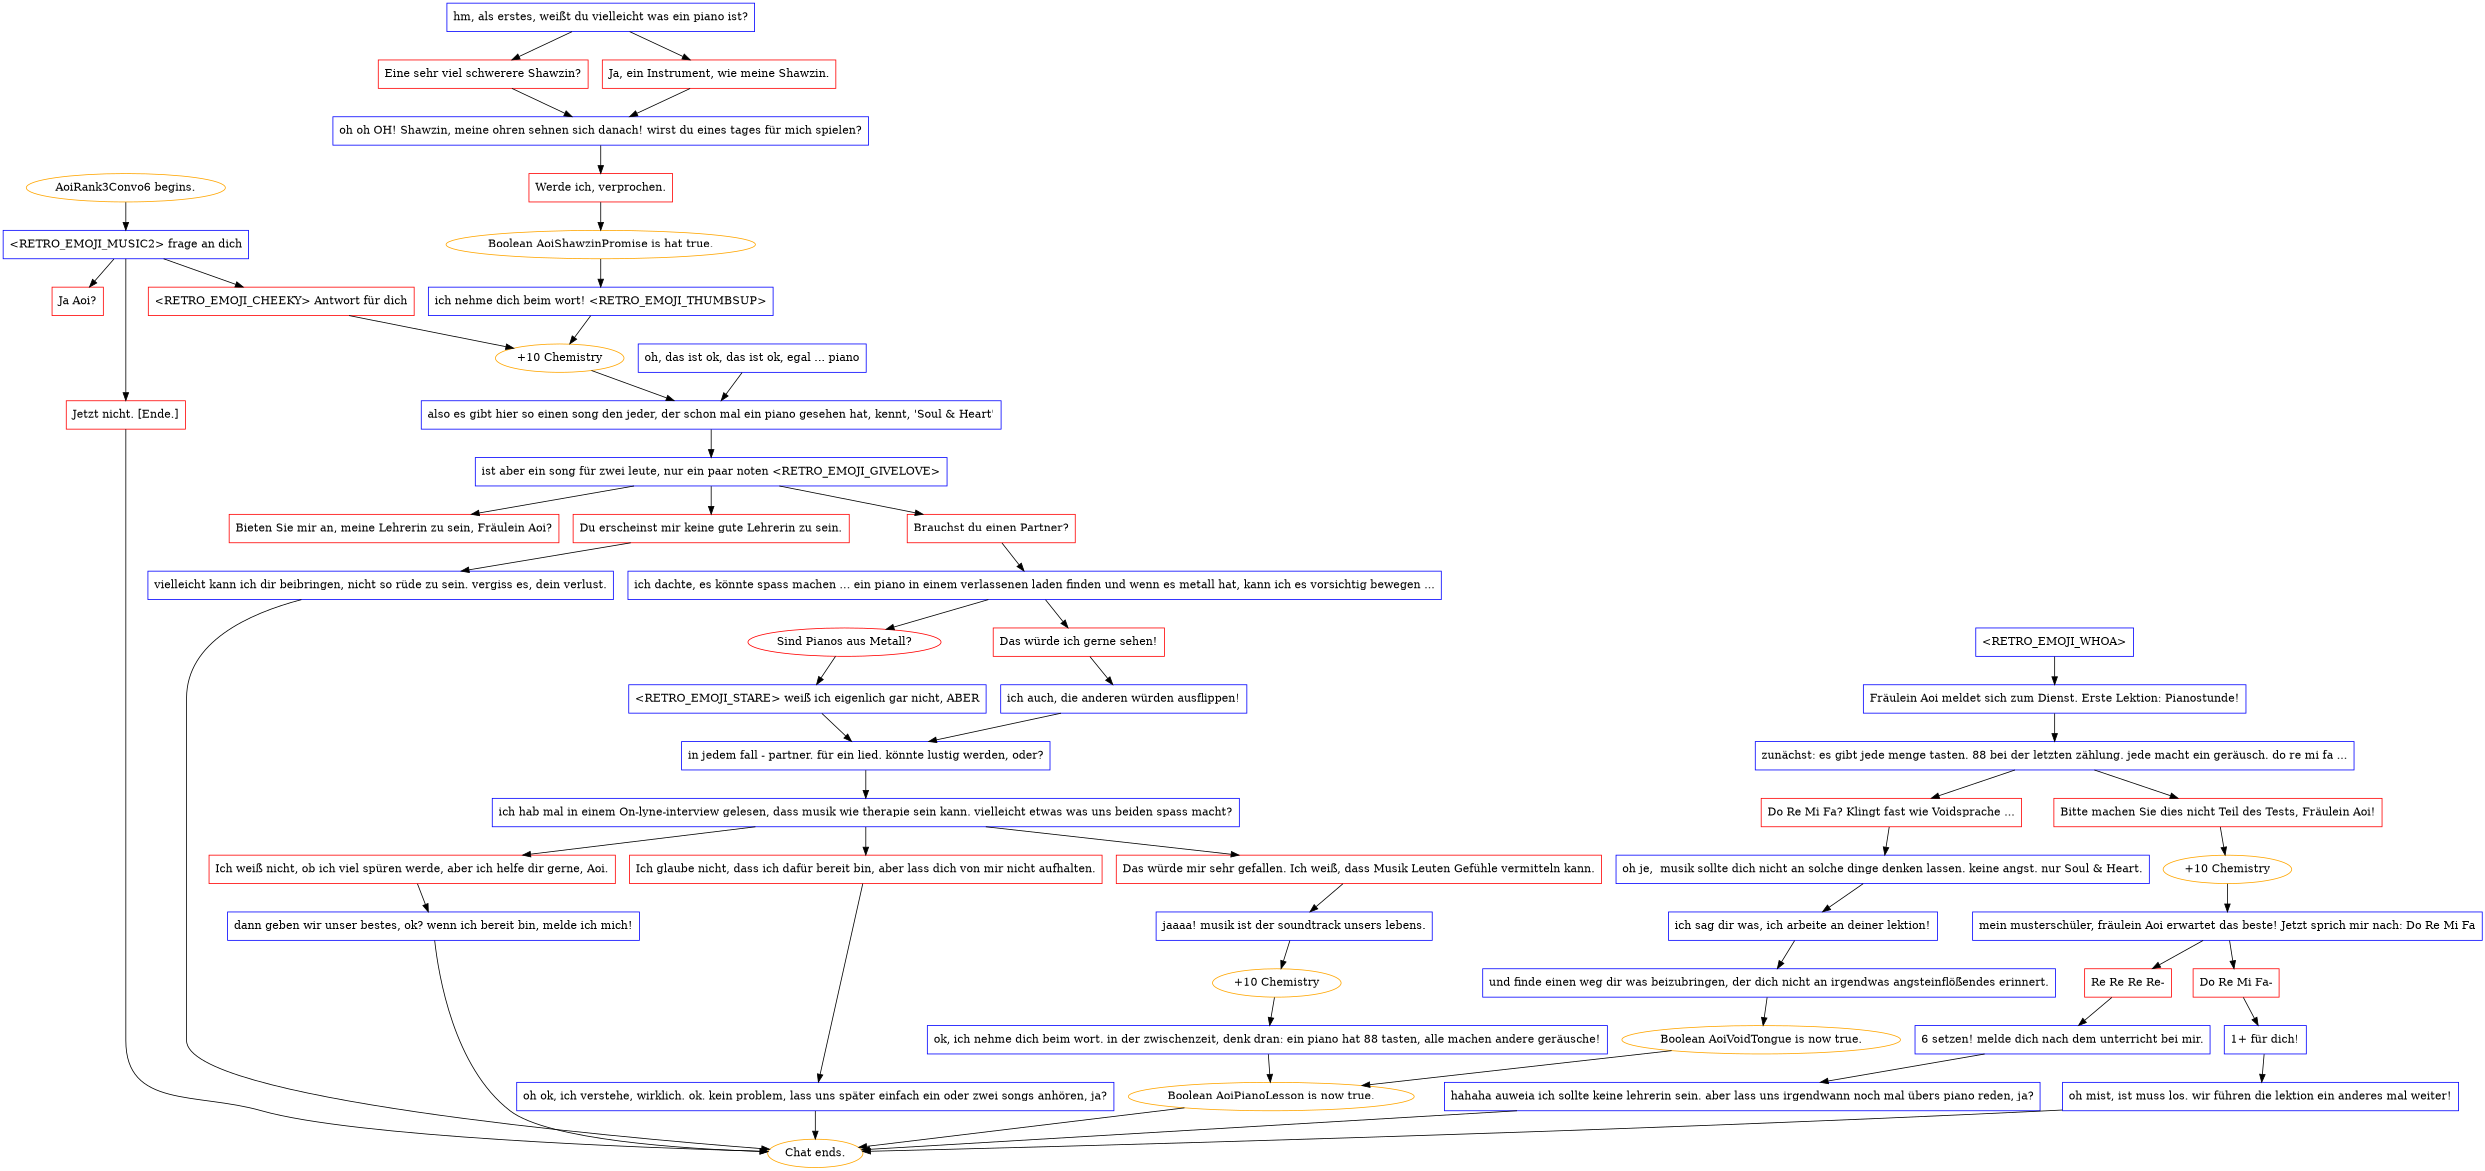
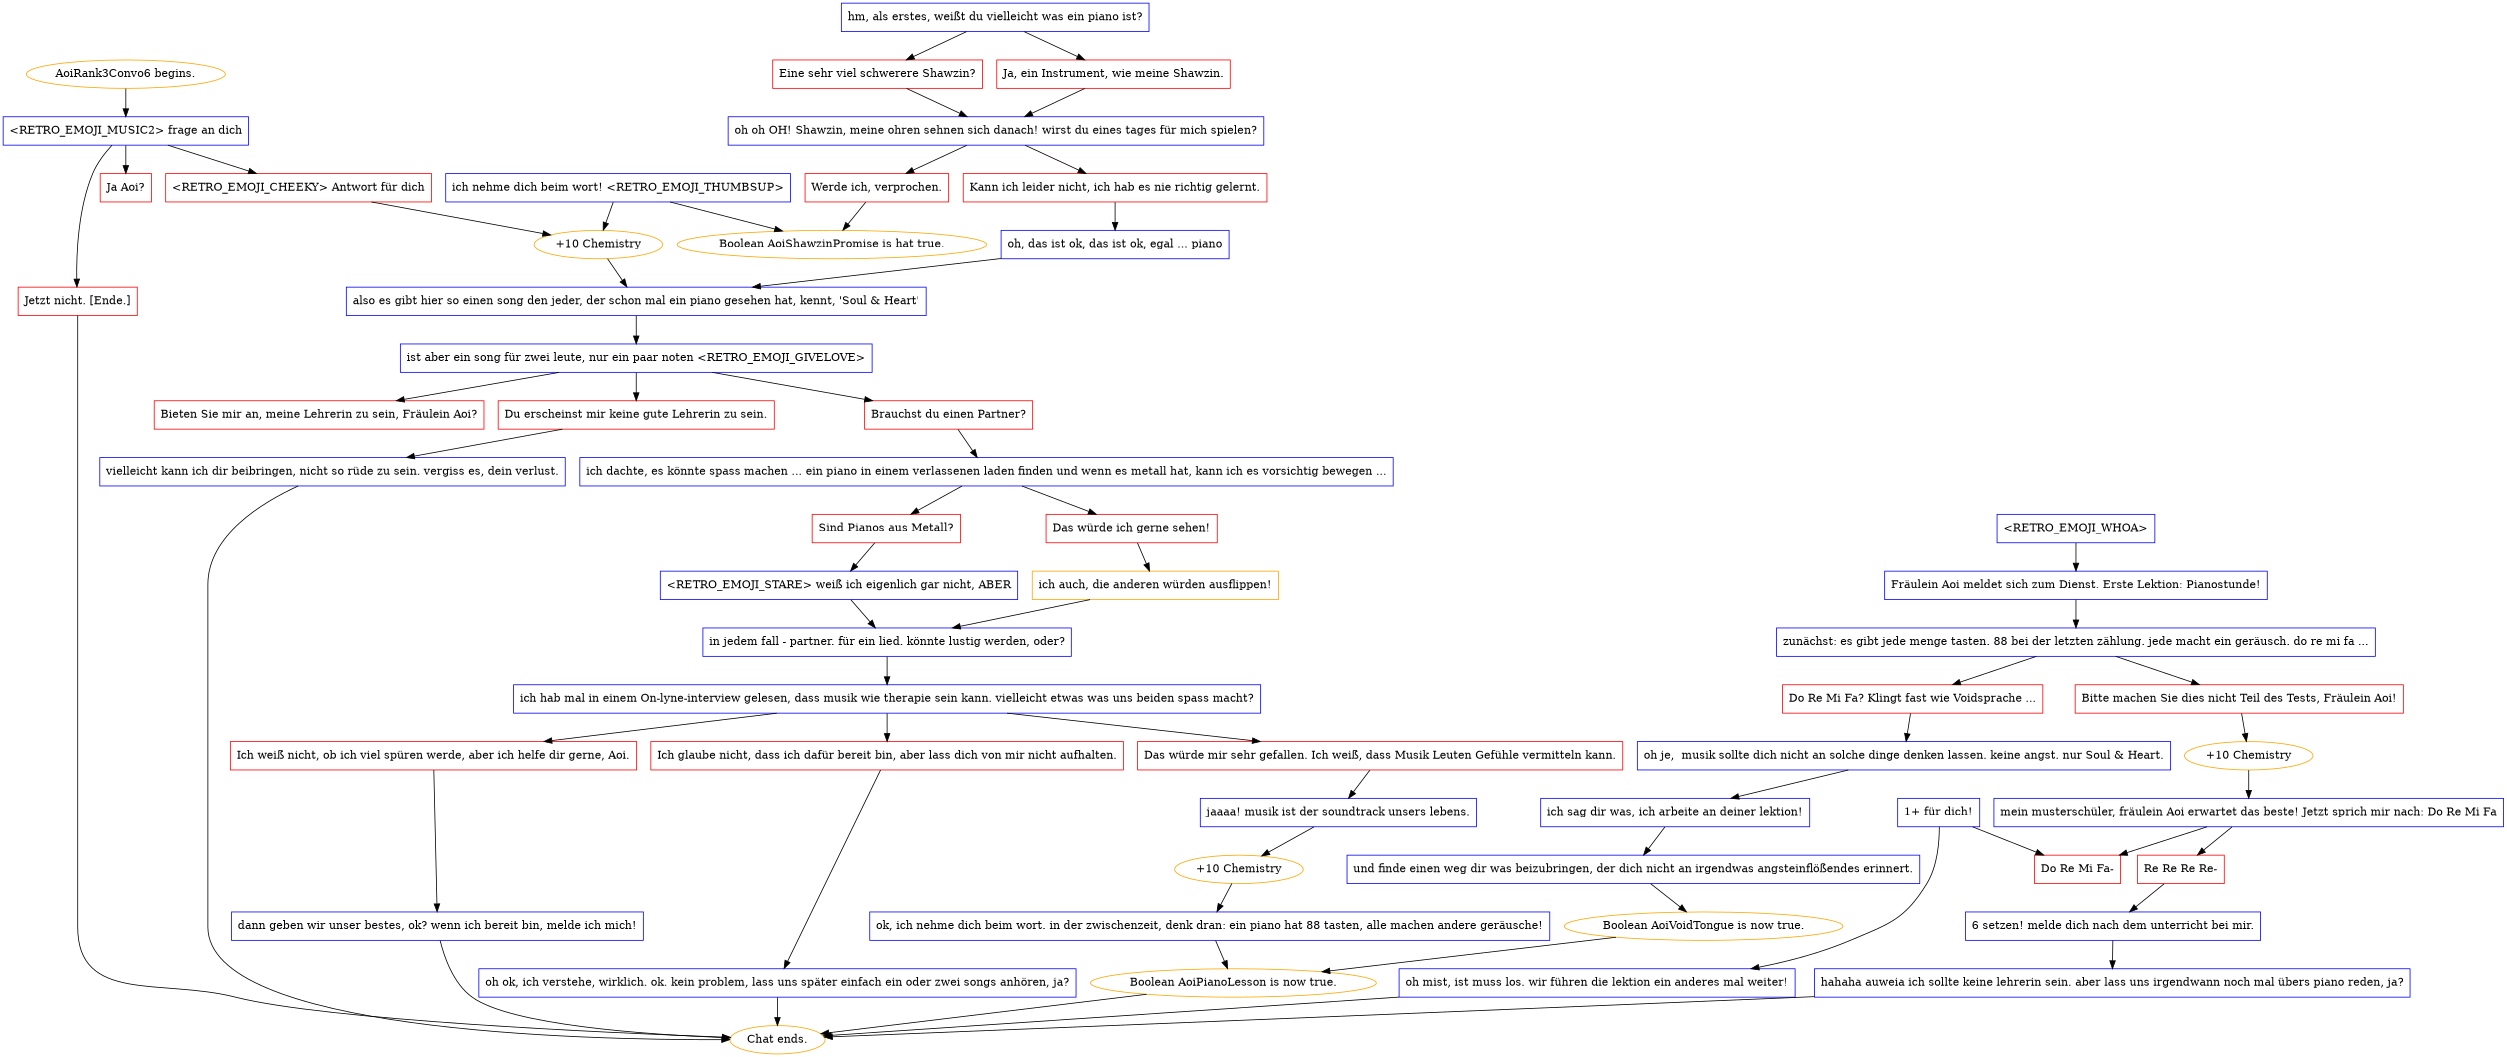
  digraph {
    node [color=blue shape=box]
    "AoiRank3Convo6 begins." [color=orange shape=""]
    n2 [label="<RETRO_EMOJI_MUSIC2> frage an dich"]
    n3 [color=red label="<RETRO_EMOJI_CHEEKY> Antwort für dich"]
    n4 [color=red label="Ja Aoi?"]
    n5 [color=red label="Jetzt nicht. [Ende.]"]
    n6 [color=orange label="+10 Chemistry" shape=""]
    "Chat ends." [color=orange shape=""]
    n8 [label="also es gibt hier so einen song den jeder, der schon mal ein piano gesehen hat, kennt, 'Soul & Heart'"]
    n9 [label="hm, als erstes, weißt du vielleicht was ein piano ist?"]
    n10 [color=red label="Eine sehr viel schwerere Shawzin?"]
    n11 [color=red label="Ja, ein Instrument, wie meine Shawzin."]
    n12 [label="ist aber ein song für zwei leute, nur ein paar noten <RETRO_EMOJI_GIVELOVE>"]
    n13 [label="oh oh OH! Shawzin, meine ohren sehnen sich danach! wirst du eines tages für mich spielen?"]
    n14 [color=red label="Brauchst du einen Partner?"]
    n15 [color=red label="Bieten Sie mir an, meine Lehrerin zu sein, Fräulein Aoi?"]
    n16 [color=red label="Du erscheinst mir keine gute Lehrerin zu sein."]
    n17 [color=red label="Werde ich, verprochen."]
+   n18 [color=red label="Kann ich leider nicht, ich hab es nie richtig gelernt."]
    n19 [label="ich dachte, es könnte spass machen ... ein piano in einem verlassenen laden finden und wenn es metall hat, kann ich es vorsichtig bewegen ..."]
    n20 [label="vielleicht kann ich dir beibringen, nicht so rüde zu sein. vergiss es, dein verlust."]
    n21 [color=orange label="Boolean AoiShawzinPromise is hat true." shape=""]
    n22 [label="oh, das ist ok, das ist ok, egal ... piano"]
-   n23 [color=red label="Sind Pianos aus Metall?" shape=ellipse]
+   n23 [color=red label="Sind Pianos aus Metall?"]
    n24 [color=red label="Das würde ich gerne sehen!"]
    n25 [label="<RETRO_EMOJI_WHOA>"]
    n26 [label="Fräulein Aoi meldet sich zum Dienst. Erste Lektion: Pianostunde!"]
    n27 [label="ich nehme dich beim wort! <RETRO_EMOJI_THUMBSUP>"]
    n28 [label="<RETRO_EMOJI_STARE> weiß ich eigenlich gar nicht, ABER"]
-   n29 [label="ich auch, die anderen würden ausflippen!"]
+   n29 [color=orange label="ich auch, die anderen würden ausflippen!"]
    n30 [label="zunächst: es gibt jede menge tasten. 88 bei der letzten zählung. jede macht ein geräusch. do re mi fa ..."]
    n31 [label="in jedem fall - partner. für ein lied. könnte lustig werden, oder?"]
    n32 [color=red label="Do Re Mi Fa? Klingt fast wie Voidsprache ..."]
    n33 [color=red label="Bitte machen Sie dies nicht Teil des Tests, Fräulein Aoi!"]
    n34 [label="ich hab mal in einem On-lyne-interview gelesen, dass musik wie therapie sein kann. vielleicht etwas was uns beiden spass macht?"]
    n35 [label="oh je,  musik sollte dich nicht an solche dinge denken lassen. keine angst. nur Soul & Heart."]
    n36 [color=orange label="+10 Chemistry" shape=""]
    n37 [color=red label="Ich glaube nicht, dass ich dafür bereit bin, aber lass dich von mir nicht aufhalten."]
    n38 [color=red label="Das würde mir sehr gefallen. Ich weiß, dass Musik Leuten Gefühle vermitteln kann."]
    n39 [color=red label="Ich weiß nicht, ob ich viel spüren werde, aber ich helfe dir gerne, Aoi."]
    n40 [label="ich sag dir was, ich arbeite an deiner lektion!"]
    n41 [label="mein musterschüler, fräulein Aoi erwartet das beste! Jetzt sprich mir nach: Do Re Mi Fa"]
    n42 [label="oh ok, ich verstehe, wirklich. ok. kein problem, lass uns später einfach ein oder zwei songs anhören, ja?"]
    n43 [label="jaaaa! musik ist der soundtrack unsers lebens."]
    n44 [label="dann geben wir unser bestes, ok? wenn ich bereit bin, melde ich mich!"]
    n45 [label="und finde einen weg dir was beizubringen, der dich nicht an irgendwas angsteinflößendes erinnert."]
    n46 [color=red label="Do Re Mi Fa-"]
    n47 [color=red label="Re Re Re Re-"]
    n48 [color=orange label="+10 Chemistry" shape=""]
    n49 [color=orange label="Boolean AoiVoidTongue is now true." shape=""]
    n50 [label="1+ für dich!"]
    n51 [label="6 setzen! melde dich nach dem unterricht bei mir."]
    n52 [label="ok, ich nehme dich beim wort. in der zwischenzeit, denk dran: ein piano hat 88 tasten, alle machen andere geräusche!"]
    n53 [color=orange label="Boolean AoiPianoLesson is now true." shape=""]
    n54 [label="oh mist, ist muss los. wir führen die lektion ein anderes mal weiter!"]
    n55 [label="hahaha auweia ich sollte keine lehrerin sein. aber lass uns irgendwann noch mal übers piano reden, ja?"]
    "AoiRank3Convo6 begins." -> n2
    n2 -> n3
    n2 -> n4
    n2 -> n5
    n3 -> n6
    n5 -> "Chat ends."
    n6 -> n8
    n8 -> n12
    n9 -> n10
    n9 -> n11
    n10 -> n13
    n11 -> n13
    n12 -> n14
    n12 -> n15
    n12 -> n16
    n13 -> n17
+   n13 -> n18
    n14 -> n19
    n16 -> n20
    n17 -> n21
+   n18 -> n22
    n19 -> n23
    n19 -> n24
    n20 -> "Chat ends."
-   n21 -> n27
+   n27 -> n21
    n22 -> n8
    n23 -> n28
    n24 -> n29
    n25 -> n26
    n26 -> n30
    n27 -> n6
    n28 -> n31
    n29 -> n31
    n30 -> n32
    n30 -> n33
    n31 -> n34
    n32 -> n35
    n33 -> n36
    n34 -> n37
    n34 -> n38
    n34 -> n39
    n35 -> n40
    n36 -> n41
    n37 -> n42
    n38 -> n43
    n39 -> n44
    n40 -> n45
    n41 -> n46
    n41 -> n47
    n42 -> "Chat ends."
    n43 -> n48
    n44 -> "Chat ends."
    n45 -> n49
-   n46 -> n50
+   n50 -> n46
    n47 -> n51
    n48 -> n52
    n49 -> n53
    n50 -> n54
    n51 -> n55
    n52 -> n53
    n53 -> "Chat ends."
    n54 -> "Chat ends."
    n55 -> "Chat ends."
  }
